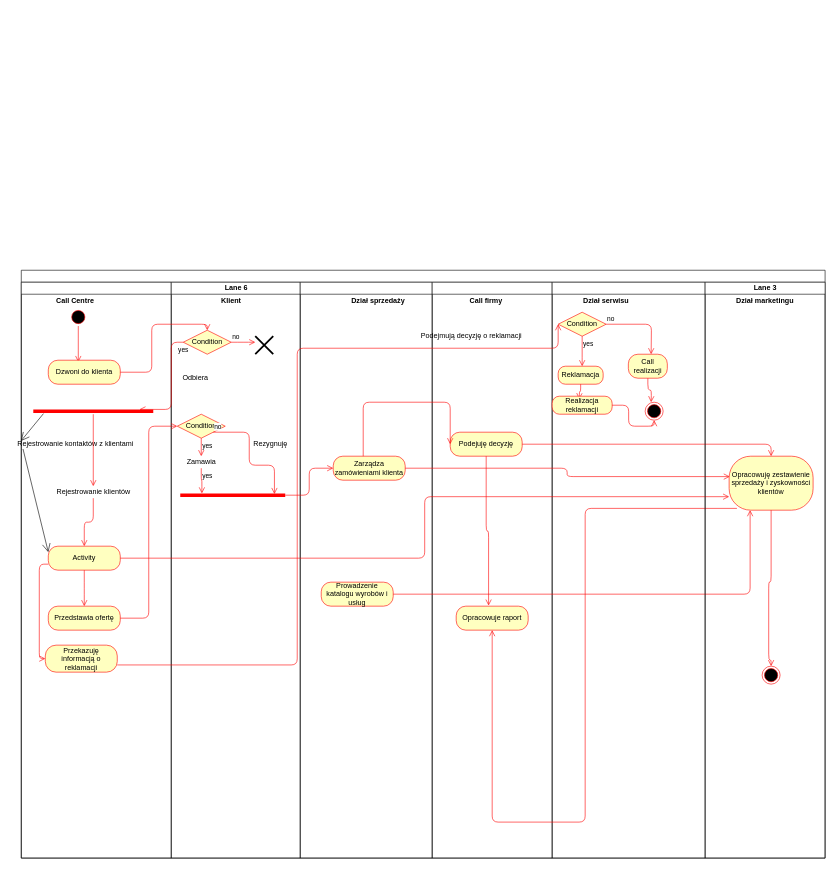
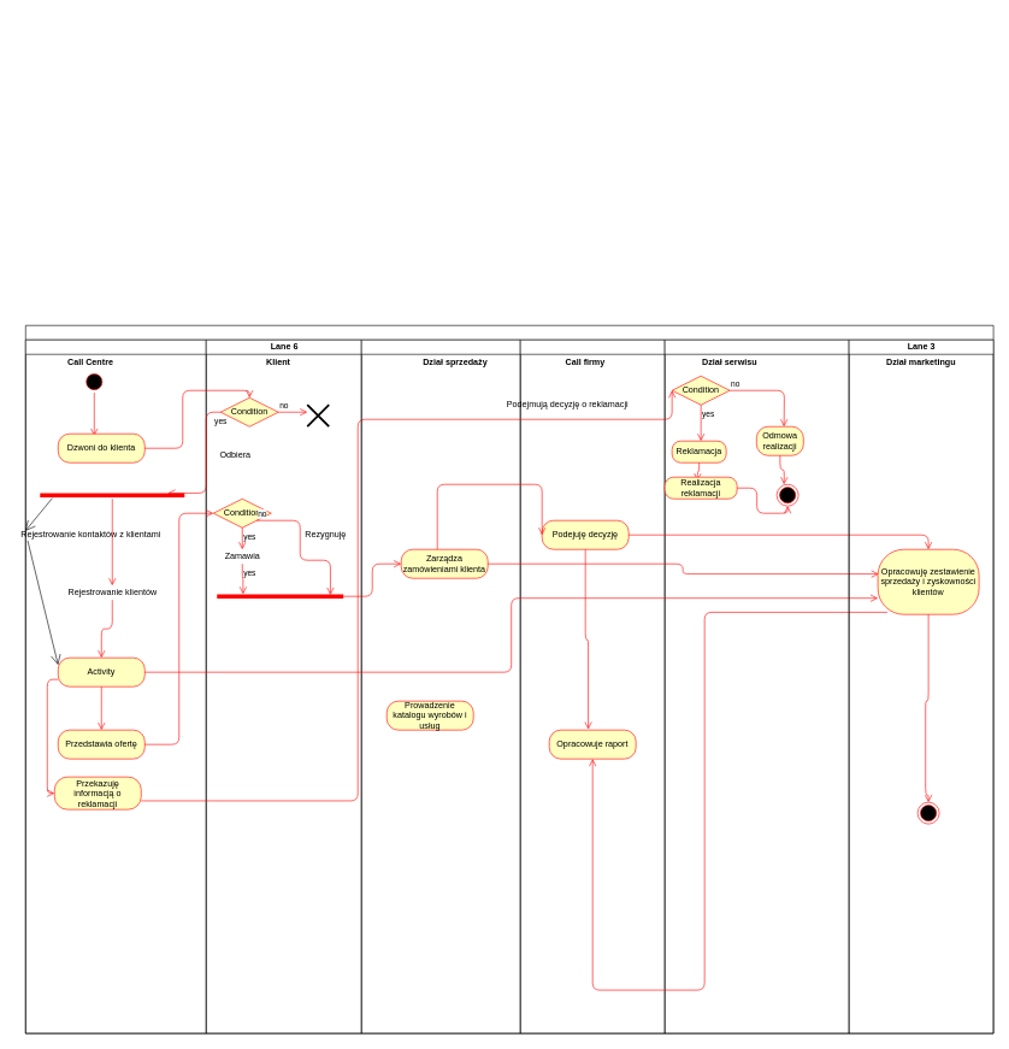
  <mxCell id="0" />
  <mxCell id="1" parent="0" />
  <mxCell id="2" value="" style="swimlane;html=1;childLayout=stackLayout;resizeParent=1;resizeParentMax=0;startSize=20;" parent="1" vertex="1"><mxGeometry x="35" y="450" width="1340" height="980" as="geometry" /></mxCell>
  <mxCell id="3" value="" style="swimlane;html=1;startSize=20;" parent="2" vertex="1"><mxGeometry y="20" width="250" height="960" as="geometry" /></mxCell>
  <mxCell id="4" value="Call Centre" style="text;align=center;fontStyle=1;verticalAlign=middle;spacingLeft=3;spacingRight=3;strokeColor=none;rotatable=0;points=[[0,0.5],[1,0.5]];portConstraint=eastwest;" parent="3" vertex="1"><mxGeometry x="50" y="17" width="80" height="26" as="geometry" /></mxCell>
  <mxCell id="5" value="" style="ellipse;html=1;shape=startState;fillColor=#000000;strokeColor=#ff0000;" parent="3" vertex="1"><mxGeometry x="80" y="43" width="30" height="30" as="geometry" /></mxCell>
  <mxCell id="6" value="" style="edgeStyle=orthogonalEdgeStyle;html=1;verticalAlign=bottom;endArrow=open;endSize=8;strokeColor=#ff0000;" parent="3" source="5" edge="1"><mxGeometry relative="1" as="geometry"><mxPoint x="95" y="133" as="targetPoint" /></mxGeometry></mxCell>
  <mxCell id="7" value="Dzwoni do klienta" style="rounded=1;whiteSpace=wrap;html=1;arcSize=40;fontColor=#000000;fillColor=#ffffc0;strokeColor=#ff0000;" parent="3" vertex="1"><mxGeometry x="45" y="130" width="120" height="40" as="geometry" /></mxCell>
  <mxCell id="8" value="Activity" style="rounded=1;whiteSpace=wrap;html=1;arcSize=40;fontColor=#000000;fillColor=#ffffc0;strokeColor=#ff0000;" parent="3" vertex="1"><mxGeometry x="45" y="440" width="120" height="40" as="geometry" /></mxCell>
  <mxCell id="9" value="" style="edgeStyle=orthogonalEdgeStyle;html=1;verticalAlign=bottom;endArrow=open;endSize=8;strokeColor=#ff0000;align=center;" parent="3" source="8" edge="1"><mxGeometry relative="1" as="geometry"><mxPoint x="105" y="540" as="targetPoint" /></mxGeometry></mxCell>
  <mxCell id="10" value="" style="shape=line;html=1;strokeWidth=6;strokeColor=#ff0000;" parent="3" vertex="1"><mxGeometry x="20" y="210" width="200" height="10" as="geometry" /></mxCell>
  <mxCell id="11" value="" style="endArrow=open;endFill=1;endSize=12;html=1;align=center;exitX=0.085;exitY=0.9;exitDx=0;exitDy=0;exitPerimeter=0;entryX=0;entryY=0.25;entryDx=0;entryDy=0;" parent="3" source="12" target="8" edge="1"><mxGeometry width="160" relative="1" as="geometry"><mxPoint x="570" y="350" as="sourcePoint" /><mxPoint x="730" y="350" as="targetPoint" /></mxGeometry></mxCell>
  <mxCell id="12" value="Rejestrowanie kontaktów z klientami" style="text;html=1;resizable=0;autosize=1;align=center;verticalAlign=middle;points=[];fillColor=none;strokeColor=none;rounded=0;" parent="3" vertex="1"><mxGeometry x="-15" y="260" width="210" height="20" as="geometry" /></mxCell>
  <mxCell id="13" value="" style="endArrow=open;endFill=1;endSize=12;html=1;align=center;exitX=0.085;exitY=0.9;exitDx=0;exitDy=0;exitPerimeter=0;entryX=0.069;entryY=0.23;entryDx=0;entryDy=0;entryPerimeter=0;" parent="3" source="10" target="12" edge="1"><mxGeometry width="160" relative="1" as="geometry"><mxPoint x="-203" y="189" as="sourcePoint" /><mxPoint x="-195" y="270" as="targetPoint" /></mxGeometry></mxCell>
  <mxCell id="14" value="Rejestrowanie klientów" style="text;html=1;resizable=0;autosize=1;align=center;verticalAlign=middle;points=[];fillColor=none;strokeColor=none;rounded=0;" parent="3" vertex="1"><mxGeometry x="50" y="340" width="140" height="20" as="geometry" /></mxCell>
  <mxCell id="15" value="" style="edgeStyle=orthogonalEdgeStyle;html=1;verticalAlign=bottom;endArrow=open;endSize=8;strokeColor=#ff0000;align=center;" parent="3" source="10" target="14" edge="1"><mxGeometry relative="1" as="geometry"><mxPoint x="-120" y="260" as="targetPoint" /><mxPoint x="-120" y="190" as="sourcePoint" /></mxGeometry></mxCell>
  <mxCell id="16" value="" style="edgeStyle=orthogonalEdgeStyle;html=1;verticalAlign=bottom;endArrow=open;endSize=8;strokeColor=#ff0000;align=center;" parent="3" source="14" target="8" edge="1"><mxGeometry relative="1" as="geometry"><mxPoint x="120" y="290" as="targetPoint" /></mxGeometry></mxCell>
  <mxCell id="17" value="Przedstawia ofertę" style="rounded=1;whiteSpace=wrap;html=1;arcSize=40;fontColor=#000000;fillColor=#ffffc0;strokeColor=#ff0000;" parent="3" vertex="1"><mxGeometry x="45" y="540" width="120" height="40" as="geometry" /></mxCell>
  <mxCell id="18" value="Przekazuję informacją o reklamacji" style="rounded=1;whiteSpace=wrap;html=1;arcSize=40;fontColor=#000000;fillColor=#ffffc0;strokeColor=#ff0000;" parent="3" vertex="1"><mxGeometry x="40" y="605" width="120" height="45" as="geometry" /></mxCell>
  <mxCell id="19" value="" style="edgeStyle=orthogonalEdgeStyle;html=1;verticalAlign=bottom;endArrow=open;endSize=8;strokeColor=#ff0000;align=center;exitX=0;exitY=0.75;exitDx=0;exitDy=0;entryX=0;entryY=0.5;entryDx=0;entryDy=0;" parent="3" source="8" target="18" edge="1"><mxGeometry relative="1" as="geometry"><mxPoint x="40" y="745" as="targetPoint" /><mxPoint x="40" y="690" as="sourcePoint" /></mxGeometry></mxCell>
  <mxCell id="20" value="Lane 6" style="swimlane;html=1;startSize=20;arcSize=15;" parent="2" vertex="1"><mxGeometry x="250" y="20" width="215" height="960" as="geometry" /></mxCell>
  <mxCell id="21" value="Klient" style="text;align=center;fontStyle=1;verticalAlign=middle;spacingLeft=3;spacingRight=3;strokeColor=none;rotatable=0;points=[[0,0.5],[1,0.5]];portConstraint=eastwest;" parent="20" vertex="1"><mxGeometry x="60" y="17" width="80" height="26" as="geometry" /></mxCell>
  <mxCell id="22" value="Condition" style="rhombus;whiteSpace=wrap;html=1;fillColor=#ffffc0;strokeColor=#ff0000;" parent="20" vertex="1"><mxGeometry x="20" y="80" width="80" height="40" as="geometry" /></mxCell>
  <mxCell id="23" value="no" style="edgeStyle=orthogonalEdgeStyle;html=1;align=left;verticalAlign=bottom;endArrow=open;endSize=8;strokeColor=#ff0000;" parent="20" source="22" edge="1"><mxGeometry x="-1" relative="1" as="geometry"><mxPoint x="140" y="100" as="targetPoint" /></mxGeometry></mxCell>
  <mxCell id="24" value="Odbiera" style="text;html=1;resizable=0;autosize=1;align=center;verticalAlign=middle;points=[];fillColor=none;strokeColor=none;rounded=0;" parent="20" vertex="1"><mxGeometry x="10" y="150" width="60" height="20" as="geometry" /></mxCell>
  <mxCell id="25" value="" style="shape=umlDestroy;whiteSpace=wrap;html=1;strokeWidth=3;" parent="20" vertex="1"><mxGeometry x="140" y="90" width="30" height="30" as="geometry" /></mxCell>
  <mxCell id="26" value="Condition" style="rhombus;whiteSpace=wrap;html=1;fillColor=#ffffc0;strokeColor=#ff0000;" parent="20" vertex="1"><mxGeometry x="10" y="220" width="80" height="40" as="geometry" /></mxCell>
  <mxCell id="27" value="no" style="edgeStyle=orthogonalEdgeStyle;html=1;align=left;verticalAlign=bottom;endArrow=open;endSize=8;strokeColor=#ff0000;entryX=0.897;entryY=0.3;entryDx=0;entryDy=0;entryPerimeter=0;" parent="20" source="26" target="32" edge="1"><mxGeometry x="-1" relative="1" as="geometry"><mxPoint x="170" y="330" as="targetPoint" /><Array as="points"><mxPoint x="130" y="250" /><mxPoint x="130" y="305" /><mxPoint x="172" y="305" /></Array></mxGeometry></mxCell>
  <mxCell id="28" value="yes" style="edgeStyle=orthogonalEdgeStyle;html=1;align=left;verticalAlign=top;endArrow=open;endSize=8;strokeColor=#ff0000;entryX=0.206;entryY=0.2;entryDx=0;entryDy=0;entryPerimeter=0;" parent="20" source="29" target="32" edge="1"><mxGeometry x="-1" relative="1" as="geometry"><mxPoint x="50" y="330" as="targetPoint" /><mxPoint x="50" y="240" as="sourcePoint" /></mxGeometry></mxCell>
  <mxCell id="29" value="Zamawia" style="text;html=1;resizable=0;autosize=1;align=center;verticalAlign=middle;points=[];fillColor=none;strokeColor=none;rounded=0;" parent="20" vertex="1"><mxGeometry x="15" y="290" width="70" height="20" as="geometry" /></mxCell>
  <mxCell id="30" value="yes" style="edgeStyle=orthogonalEdgeStyle;html=1;align=left;verticalAlign=top;endArrow=open;endSize=8;strokeColor=#ff0000;" parent="20" source="26" target="29" edge="1"><mxGeometry x="-1" relative="1" as="geometry"><mxPoint x="50" y="300" as="targetPoint" /><mxPoint x="50" y="240" as="sourcePoint" /></mxGeometry></mxCell>
  <mxCell id="31" value="Rezygnuję" style="text;html=1;resizable=0;autosize=1;align=center;verticalAlign=middle;points=[];fillColor=none;strokeColor=none;rounded=0;" parent="20" vertex="1"><mxGeometry x="130" y="260" width="70" height="20" as="geometry" /></mxCell>
  <mxCell id="32" value="" style="shape=line;html=1;strokeWidth=6;strokeColor=#ff0000;" parent="20" vertex="1"><mxGeometry x="15" y="350" width="175" height="10" as="geometry" /></mxCell>
  <mxCell id="33" value="" style="swimlane;html=1;startSize=20;" parent="2" vertex="1"><mxGeometry x="465" y="20" width="220" height="960" as="geometry" /></mxCell>
  <mxCell id="34" value="Dział sprzedaży" style="text;align=center;fontStyle=1;verticalAlign=middle;spacingLeft=3;spacingRight=3;strokeColor=none;rotatable=0;points=[[0,0.5],[1,0.5]];portConstraint=eastwest;" parent="33" vertex="1"><mxGeometry x="90" y="-450" width="80" height="960" as="geometry" /></mxCell>
  <mxCell id="35" value="Zarządza zamówieniami klienta" style="rounded=1;whiteSpace=wrap;html=1;arcSize=40;fontColor=#000000;fillColor=#ffffc0;strokeColor=#ff0000;" parent="33" vertex="1"><mxGeometry x="55" y="290" width="120" height="40" as="geometry" /></mxCell>
  <mxCell id="36" value="Prowadzenie katalogu wyrobów i usług" style="rounded=1;whiteSpace=wrap;html=1;arcSize=40;fontColor=#000000;fillColor=#ffffc0;strokeColor=#ff0000;" parent="33" vertex="1"><mxGeometry x="35" y="500" width="120" height="40" as="geometry" /></mxCell>
  <mxCell id="37" value="" style="swimlane;html=1;startSize=20;" parent="2" vertex="1"><mxGeometry x="685" y="20" width="200" height="960" as="geometry" /></mxCell>
  <mxCell id="38" value="Call firmy" style="text;align=center;fontStyle=1;verticalAlign=middle;spacingLeft=3;spacingRight=3;strokeColor=none;rotatable=0;points=[[0,0.5],[1,0.5]];portConstraint=eastwest;" parent="37" vertex="1"><mxGeometry x="50" y="17" width="80" height="26" as="geometry" /></mxCell>
  <mxCell id="39" value="Podejuję decyzję " style="rounded=1;whiteSpace=wrap;html=1;arcSize=40;fontColor=#000000;fillColor=#ffffc0;strokeColor=#ff0000;" parent="37" vertex="1"><mxGeometry x="30" y="250" width="120" height="40" as="geometry" /></mxCell>
  <mxCell id="40" value="Podejmują decyzję o reklamacji" style="text;html=1;resizable=0;autosize=1;align=center;verticalAlign=middle;points=[];fillColor=none;strokeColor=none;rounded=0;" parent="37" vertex="1"><mxGeometry x="-30" y="80" width="190" height="20" as="geometry" /></mxCell>
  <mxCell id="41" value="Opracowuje raport" style="rounded=1;whiteSpace=wrap;html=1;arcSize=40;fontColor=#000000;fillColor=#ffffc0;strokeColor=#ff0000;" parent="37" vertex="1"><mxGeometry x="40" y="540" width="120" height="40" as="geometry" /></mxCell>
  <mxCell id="42" value="" style="edgeStyle=orthogonalEdgeStyle;html=1;verticalAlign=bottom;endArrow=open;endSize=8;strokeColor=#ff0000;align=center;exitX=0.5;exitY=1;exitDx=0;exitDy=0;entryX=0.45;entryY=-0.025;entryDx=0;entryDy=0;entryPerimeter=0;" parent="37" source="39" target="41" edge="1"><mxGeometry relative="1" as="geometry"><mxPoint x="95" y="500" as="targetPoint" /><mxPoint x="95" y="440" as="sourcePoint" /></mxGeometry></mxCell>
  <mxCell id="43" value="" style="swimlane;html=1;startSize=20;" parent="2" vertex="1"><mxGeometry x="885" y="20" width="255" height="960" as="geometry" /></mxCell>
  <mxCell id="44" value="Dział serwisu" style="text;align=center;fontStyle=1;verticalAlign=middle;spacingLeft=3;spacingRight=3;strokeColor=none;rotatable=0;points=[[0,0.5],[1,0.5]];portConstraint=eastwest;" parent="43" vertex="1"><mxGeometry x="50" y="-450" width="80" height="960" as="geometry" /></mxCell>
  <mxCell id="45" value="Condition" style="rhombus;whiteSpace=wrap;html=1;fillColor=#ffffc0;strokeColor=#ff0000;" parent="43" vertex="1"><mxGeometry x="10" y="50" width="80" height="40" as="geometry" /></mxCell>
  <mxCell id="46" value="no" style="edgeStyle=orthogonalEdgeStyle;html=1;align=left;verticalAlign=bottom;endArrow=open;endSize=8;strokeColor=#ff0000;" parent="43" source="45" edge="1"><mxGeometry x="-1" relative="1" as="geometry"><mxPoint x="165" y="120" as="targetPoint" /></mxGeometry></mxCell>
  <mxCell id="47" value="yes" style="edgeStyle=orthogonalEdgeStyle;html=1;align=left;verticalAlign=top;endArrow=open;endSize=8;strokeColor=#ff0000;" parent="43" source="45" edge="1"><mxGeometry x="-1" relative="1" as="geometry"><mxPoint x="50" y="140" as="targetPoint" /></mxGeometry></mxCell>
  <mxCell id="48" value="Reklamacja" style="rounded=1;whiteSpace=wrap;html=1;arcSize=40;fontColor=#000000;fillColor=#ffffc0;strokeColor=#ff0000;" parent="43" vertex="1"><mxGeometry x="10" y="140" width="75" height="30" as="geometry" /></mxCell>
  <mxCell id="49" value="" style="edgeStyle=orthogonalEdgeStyle;html=1;verticalAlign=bottom;endArrow=open;endSize=8;strokeColor=#ff0000;align=center;" parent="43" source="48" edge="1"><mxGeometry relative="1" as="geometry"><mxPoint x="45" y="195" as="targetPoint" /></mxGeometry></mxCell>
- <mxCell id="50" value="Call realizacji " style="rounded=1;whiteSpace=wrap;html=1;arcSize=40;fontColor=#000000;fillColor=#ffffc0;strokeColor=#ff0000;" parent="43" vertex="1"><mxGeometry x="127" y="120" width="65" height="40" as="geometry" /></mxCell>
+ <mxCell id="50" value="Odmowa realizacji " style="rounded=1;whiteSpace=wrap;html=1;arcSize=40;fontColor=#000000;fillColor=#ffffc0;strokeColor=#ff0000;" parent="43" vertex="1"><mxGeometry x="127" y="120" width="65" height="40" as="geometry" /></mxCell>
  <mxCell id="51" value="" style="edgeStyle=orthogonalEdgeStyle;html=1;verticalAlign=bottom;endArrow=open;endSize=8;strokeColor=#ff0000;align=center;" parent="43" source="50" edge="1"><mxGeometry relative="1" as="geometry"><mxPoint x="165" y="200" as="targetPoint" /></mxGeometry></mxCell>
  <mxCell id="52" value="" style="ellipse;html=1;shape=endState;fillColor=#000000;strokeColor=#ff0000;" parent="43" vertex="1"><mxGeometry x="155" y="200" width="30" height="30" as="geometry" /></mxCell>
  <mxCell id="53" value="Realizacja reklamacji" style="rounded=1;whiteSpace=wrap;html=1;arcSize=40;fontColor=#000000;fillColor=#ffffc0;strokeColor=#ff0000;" parent="43" vertex="1"><mxGeometry y="190" width="100" height="30" as="geometry" /></mxCell>
  <mxCell id="54" value="" style="edgeStyle=orthogonalEdgeStyle;html=1;verticalAlign=bottom;endArrow=open;endSize=8;strokeColor=#ff0000;align=center;entryX=0.5;entryY=1;entryDx=0;entryDy=0;" parent="43" source="53" target="52" edge="1"><mxGeometry relative="1" as="geometry"><mxPoint x="50" y="250" as="targetPoint" /></mxGeometry></mxCell>
  <mxCell id="55" value="" style="edgeStyle=orthogonalEdgeStyle;html=1;verticalAlign=bottom;endArrow=open;endSize=8;strokeColor=#ff0000;entryX=0.5;entryY=0;entryDx=0;entryDy=0;" parent="2" source="7" target="22" edge="1"><mxGeometry relative="1" as="geometry"><mxPoint x="105" y="250" as="targetPoint" /></mxGeometry></mxCell>
  <mxCell id="56" value="yes" style="edgeStyle=orthogonalEdgeStyle;html=1;align=center;verticalAlign=top;endArrow=open;endSize=8;strokeColor=#ff0000;fontStyle=0;metaEdit=1;entryX=0.885;entryY=0.2;entryDx=0;entryDy=0;entryPerimeter=0;" parent="2" source="22" target="10" edge="1"><mxGeometry x="-1" relative="1" as="geometry"><mxPoint x="280" y="200" as="targetPoint" /><Array as="points"><mxPoint x="250" y="232" /></Array></mxGeometry></mxCell>
  <mxCell id="57" value="" style="edgeStyle=orthogonalEdgeStyle;html=1;verticalAlign=bottom;endArrow=open;endSize=8;strokeColor=#ff0000;align=center;entryX=0;entryY=0.5;entryDx=0;entryDy=0;" parent="2" source="17" target="26" edge="1"><mxGeometry relative="1" as="geometry"><mxPoint x="105" y="660" as="targetPoint" /></mxGeometry></mxCell>
  <mxCell id="58" value="" style="edgeStyle=orthogonalEdgeStyle;html=1;verticalAlign=bottom;endArrow=open;endSize=8;strokeColor=#ff0000;align=center;entryX=0;entryY=0.5;entryDx=0;entryDy=0;" parent="2" source="32" target="35" edge="1"><mxGeometry relative="1" as="geometry"><mxPoint x="355" y="440" as="targetPoint" /></mxGeometry></mxCell>
  <mxCell id="59" value="" style="edgeStyle=orthogonalEdgeStyle;html=1;verticalAlign=bottom;endArrow=open;endSize=8;strokeColor=#ff0000;align=center;entryX=0.008;entryY=0.378;entryDx=0;entryDy=0;entryPerimeter=0;" parent="2" source="35" target="68" edge="1"><mxGeometry relative="1" as="geometry"><mxPoint x="570" y="410" as="targetPoint" /></mxGeometry></mxCell>
  <mxCell id="60" value="" style="edgeStyle=orthogonalEdgeStyle;html=1;verticalAlign=bottom;endArrow=open;endSize=8;strokeColor=#ff0000;align=center;exitX=1;exitY=0.5;exitDx=0;exitDy=0;entryX=0;entryY=0.75;entryDx=0;entryDy=0;" parent="2" source="8" target="68" edge="1"><mxGeometry relative="1" as="geometry"><mxPoint x="292.5" y="530" as="targetPoint" /><mxPoint x="290" y="470" as="sourcePoint" /></mxGeometry></mxCell>
- <mxCell id="61" value="" style="edgeStyle=orthogonalEdgeStyle;html=1;verticalAlign=bottom;endArrow=open;endSize=8;strokeColor=#ff0000;align=center;entryX=0.25;entryY=1;entryDx=0;entryDy=0;" parent="2" source="36" target="68" edge="1"><mxGeometry relative="1" as="geometry"><mxPoint x="560" y="630" as="targetPoint" /></mxGeometry></mxCell>
  <mxCell id="62" value="" style="edgeStyle=orthogonalEdgeStyle;html=1;verticalAlign=bottom;endArrow=open;endSize=8;strokeColor=#ff0000;align=center;entryX=0;entryY=0.5;entryDx=0;entryDy=0;" parent="2" source="35" target="39" edge="1"><mxGeometry relative="1" as="geometry"><mxPoint x="630" y="310" as="targetPoint" /><mxPoint x="630" y="250" as="sourcePoint" /><Array as="points"><mxPoint x="570" y="220" /></Array></mxGeometry></mxCell>
  <mxCell id="63" value="" style="edgeStyle=orthogonalEdgeStyle;html=1;verticalAlign=bottom;endArrow=open;endSize=8;strokeColor=#ff0000;align=center;entryX=0.5;entryY=0;entryDx=0;entryDy=0;" parent="2" source="39" target="68" edge="1"><mxGeometry relative="1" as="geometry"><mxPoint x="780" y="300" as="targetPoint" /></mxGeometry></mxCell>
  <mxCell id="64" value="" style="edgeStyle=orthogonalEdgeStyle;html=1;verticalAlign=bottom;endArrow=open;endSize=8;strokeColor=#ff0000;align=center;entryX=0;entryY=0.5;entryDx=0;entryDy=0;" parent="2" source="18" target="45" edge="1"><mxGeometry relative="1" as="geometry"><mxPoint x="880" y="130" as="targetPoint" /><Array as="points"><mxPoint x="460" y="658" /><mxPoint x="460" y="130" /></Array></mxGeometry></mxCell>
  <mxCell id="65" value="" style="edgeStyle=orthogonalEdgeStyle;html=1;verticalAlign=bottom;endArrow=open;endSize=8;strokeColor=#ff0000;align=center;exitX=0.093;exitY=0.967;exitDx=0;exitDy=0;exitPerimeter=0;entryX=0.5;entryY=1;entryDx=0;entryDy=0;" parent="2" source="68" target="41" edge="1"><mxGeometry relative="1" as="geometry"><mxPoint x="810" y="620" as="targetPoint" /><mxPoint x="960" y="680" as="sourcePoint" /><Array as="points"><mxPoint x="940" y="397" /><mxPoint x="940" y="920" /><mxPoint x="785" y="920" /></Array></mxGeometry></mxCell>
  <mxCell id="66" value="Lane 3" style="swimlane;html=1;startSize=20;" parent="2" vertex="1"><mxGeometry x="1140" y="20" width="200" height="960" as="geometry" /></mxCell>
  <mxCell id="67" value="Dział marketingu" style="text;align=center;fontStyle=1;verticalAlign=middle;spacingLeft=3;spacingRight=3;strokeColor=none;rotatable=0;points=[[0,0.5],[1,0.5]];portConstraint=eastwest;" parent="66" vertex="1"><mxGeometry x="60" y="17" width="80" height="26" as="geometry" /></mxCell>
  <mxCell id="68" value="Opracowuję zestawienie sprzedaży i zyskowności klientów" style="rounded=1;whiteSpace=wrap;html=1;arcSize=40;fontColor=#000000;fillColor=#ffffc0;strokeColor=#ff0000;" parent="66" vertex="1"><mxGeometry x="40" y="290" width="140" height="90" as="geometry" /></mxCell>
  <mxCell id="69" value="" style="edgeStyle=orthogonalEdgeStyle;html=1;verticalAlign=bottom;endArrow=open;endSize=8;strokeColor=#ff0000;align=center;entryX=0.5;entryY=0;entryDx=0;entryDy=0;" parent="66" source="68" edge="1" target="70"><mxGeometry relative="1" as="geometry"><mxPoint x="105" y="620" as="targetPoint" /><Array as="points"><mxPoint x="110" y="500" /><mxPoint x="106" y="500" /><mxPoint x="106" y="630" /></Array></mxGeometry></mxCell>
  <mxCell id="70" value="" style="ellipse;html=1;shape=endState;fillColor=#000000;strokeColor=#ff0000;" parent="66" vertex="1"><mxGeometry x="95" y="640" width="30" height="30" as="geometry" /></mxCell>
